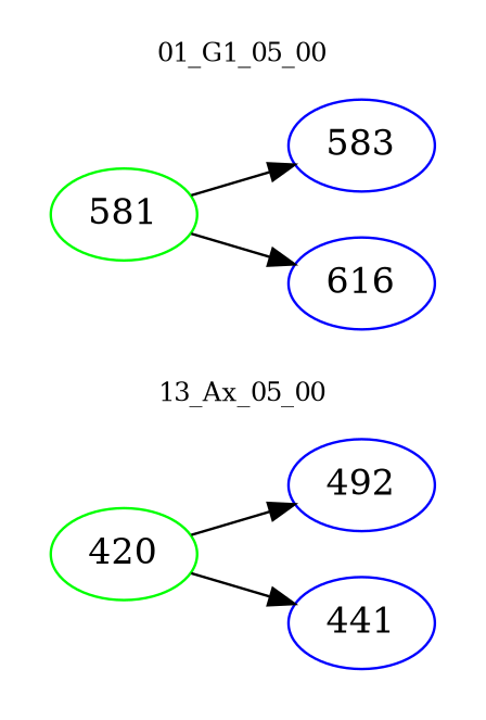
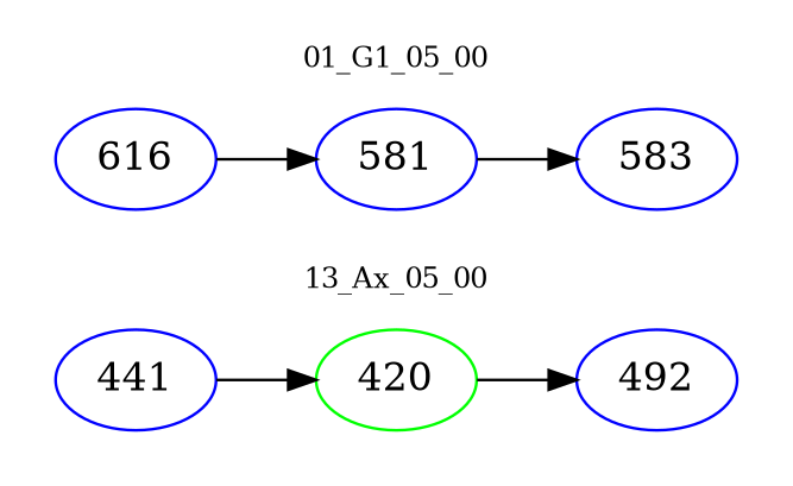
  digraph {
    rankdir=LR
    node [color=blue]
    edge [color=black]
    n1 [color=green label=420]
    n2 [label=441]
    n3 [label=492]
-   n4 [color=green label=581]
+   n4 [label=581]
    n5 [label=616]
    n6 [label=583]
    subgraph cluster_1 {
      color=white
      fontsize=10
      label="13_Ax_05_00"
      n1
      n2
      n3
    }
    subgraph cluster_2 {
      color=white
      fontsize=10
      label="01_G1_05_00"
      n4
      n5
      n6
    }
-   n1 -> n2
+   n2 -> n1
    n1 -> n3
-   n4 -> n5
+   n5 -> n4
    n4 -> n6
  }
